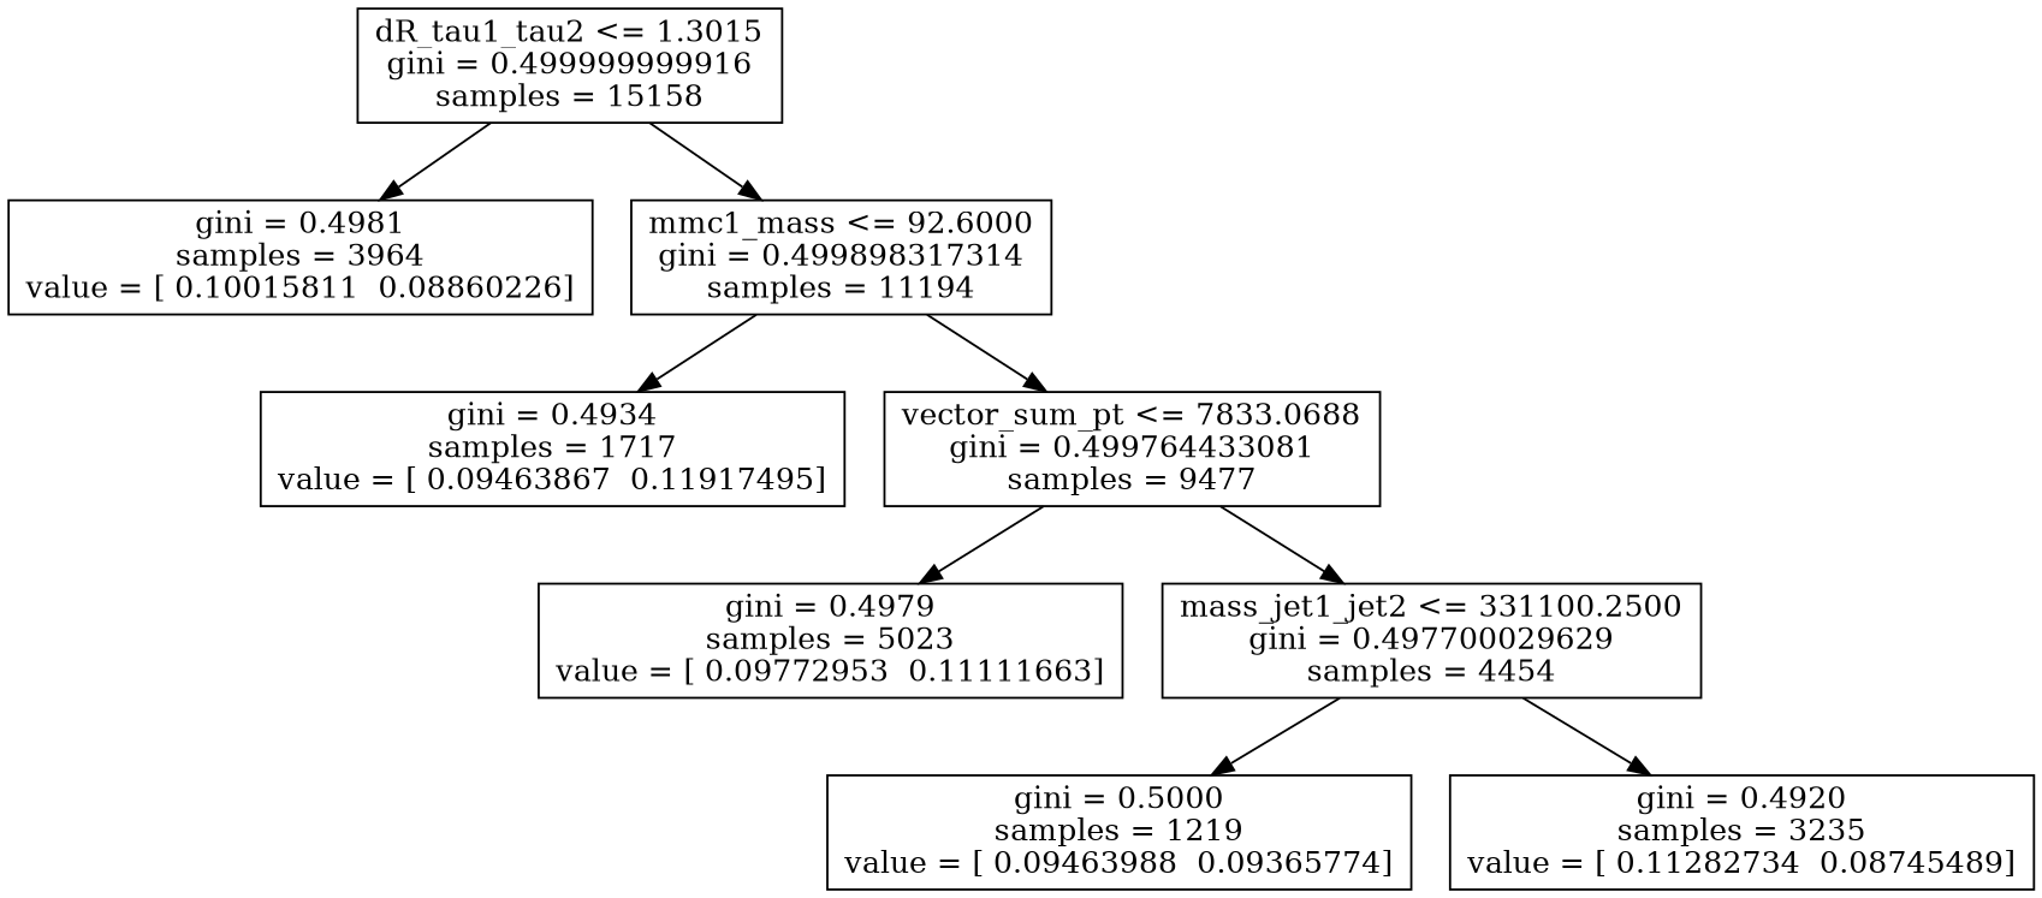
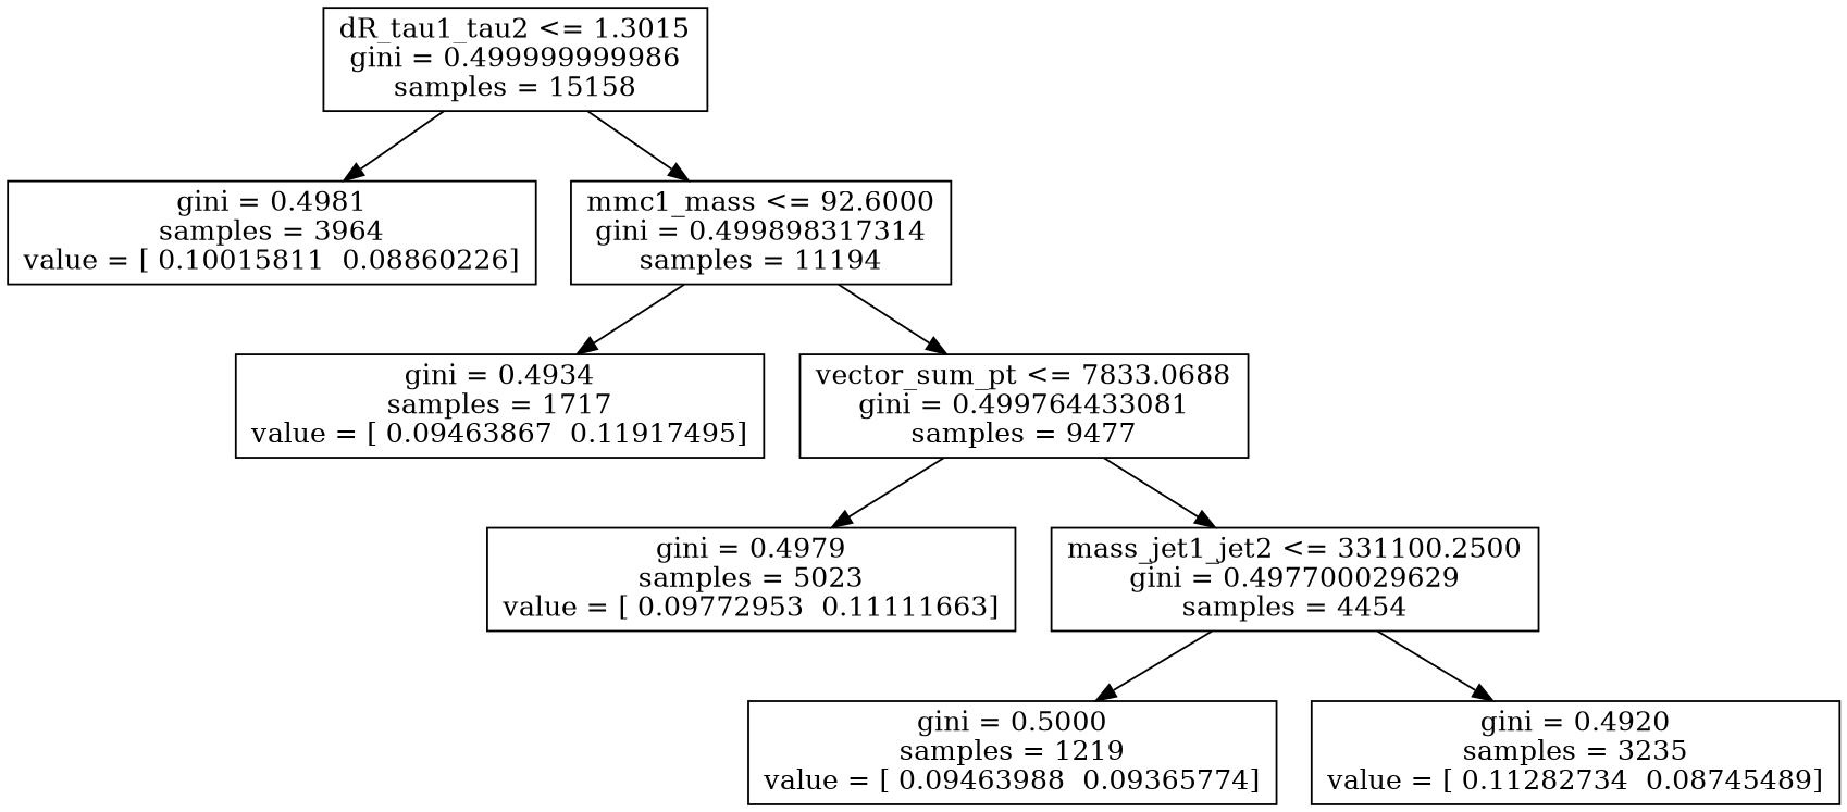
  digraph {
    node [shape=box]
-   n1 [label="dR_tau1_tau2 <= 1.3015\ngini = 0.499999999916\nsamples = 15158"]
+   n1 [label="dR_tau1_tau2 <= 1.3015\ngini = 0.499999999986\nsamples = 15158"]
    n2 [label="gini = 0.4981\nsamples = 3964\nvalue = [ 0.10015811  0.08860226]"]
    n3 [label="mmc1_mass <= 92.6000\ngini = 0.499898317314\nsamples = 11194"]
    n4 [label="gini = 0.4934\nsamples = 1717\nvalue = [ 0.09463867  0.11917495]"]
    n5 [label="vector_sum_pt <= 7833.0688\ngini = 0.499764433081\nsamples = 9477"]
    n6 [label="gini = 0.4979\nsamples = 5023\nvalue = [ 0.09772953  0.11111663]"]
    n7 [label="mass_jet1_jet2 <= 331100.2500\ngini = 0.497700029629\nsamples = 4454"]
    n8 [label="gini = 0.5000\nsamples = 1219\nvalue = [ 0.09463988  0.09365774]"]
    n9 [label="gini = 0.4920\nsamples = 3235\nvalue = [ 0.11282734  0.08745489]"]
    n1 -> n2
    n1 -> n3
    n3 -> n4
    n3 -> n5
    n5 -> n6
    n5 -> n7
    n7 -> n8
    n7 -> n9
  }
